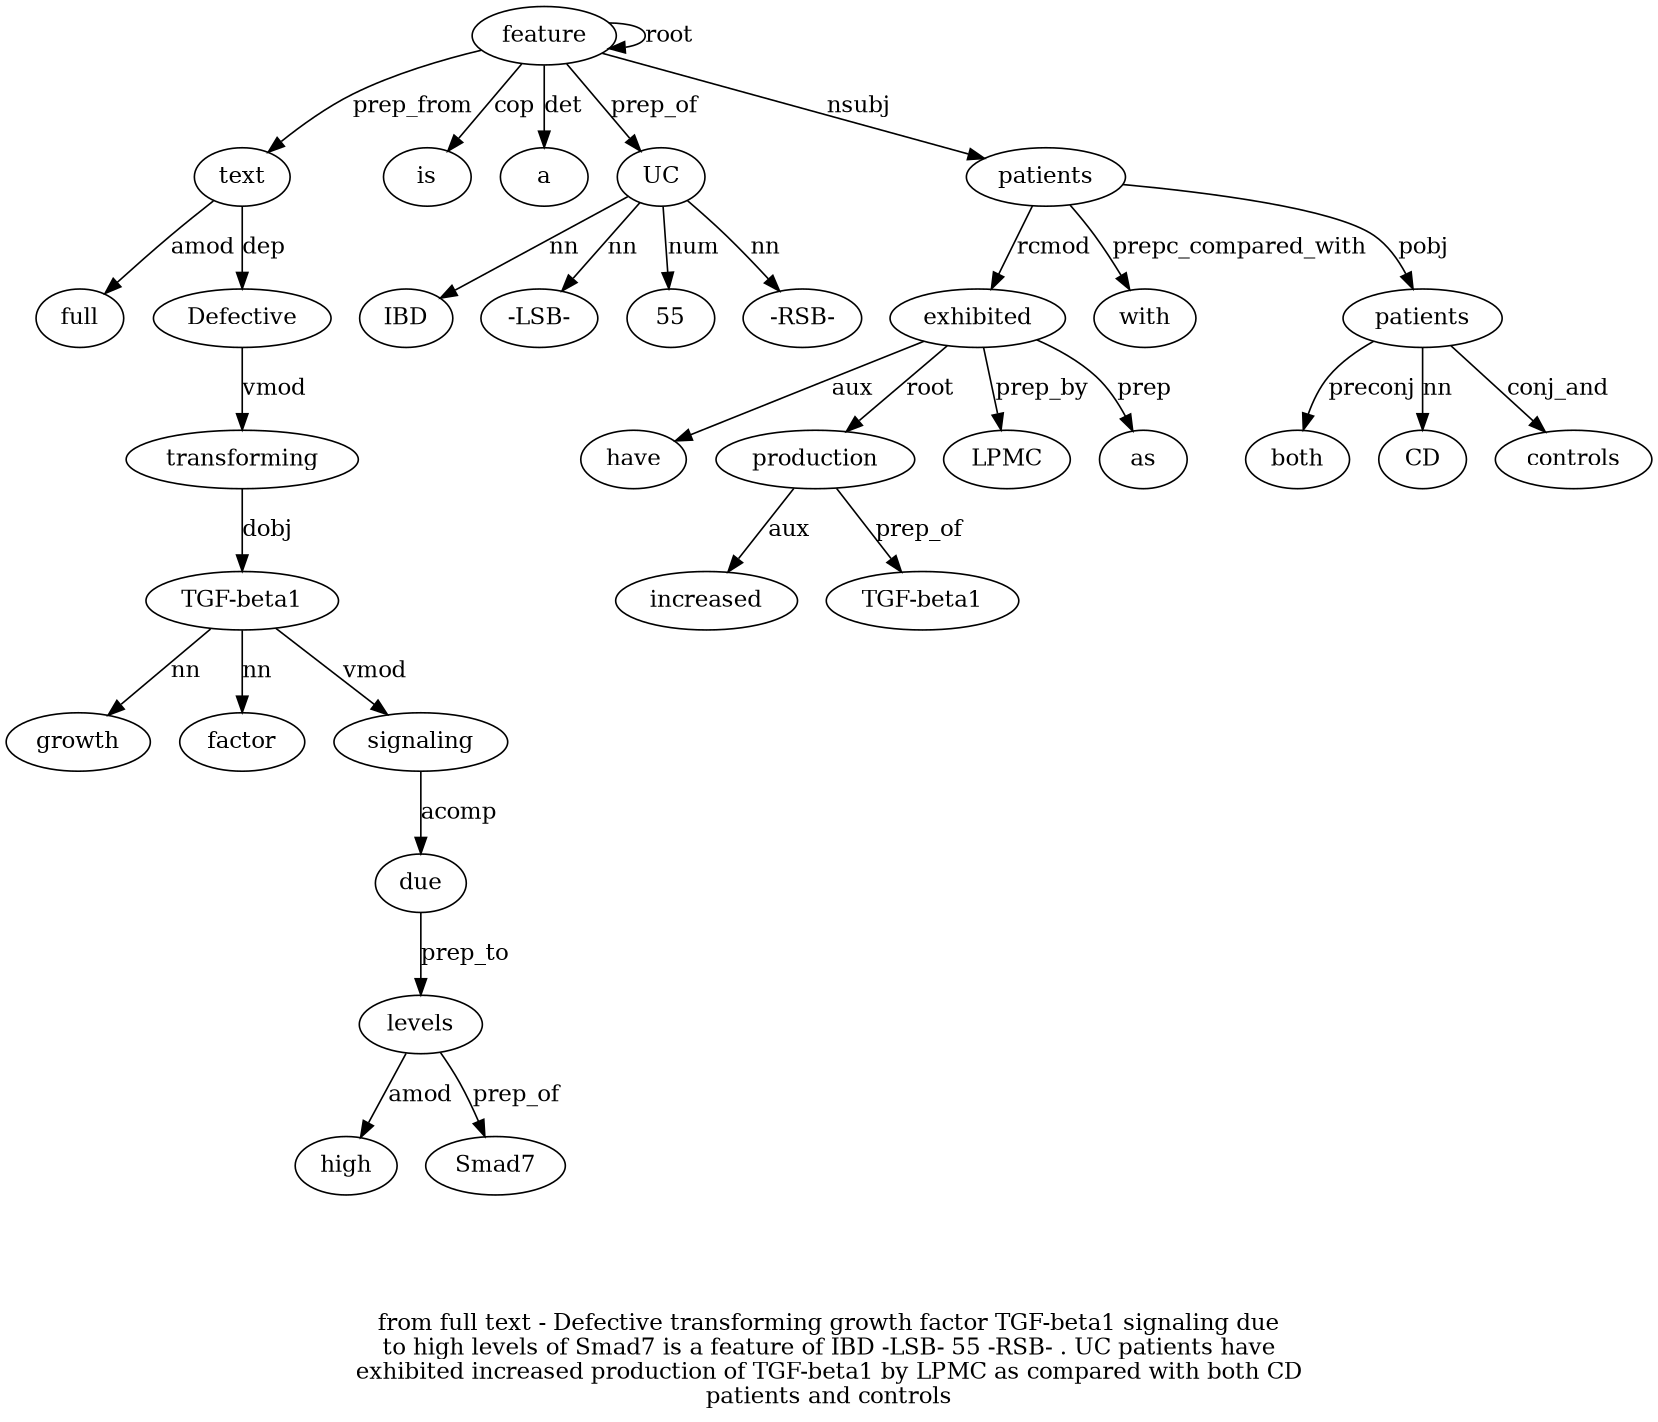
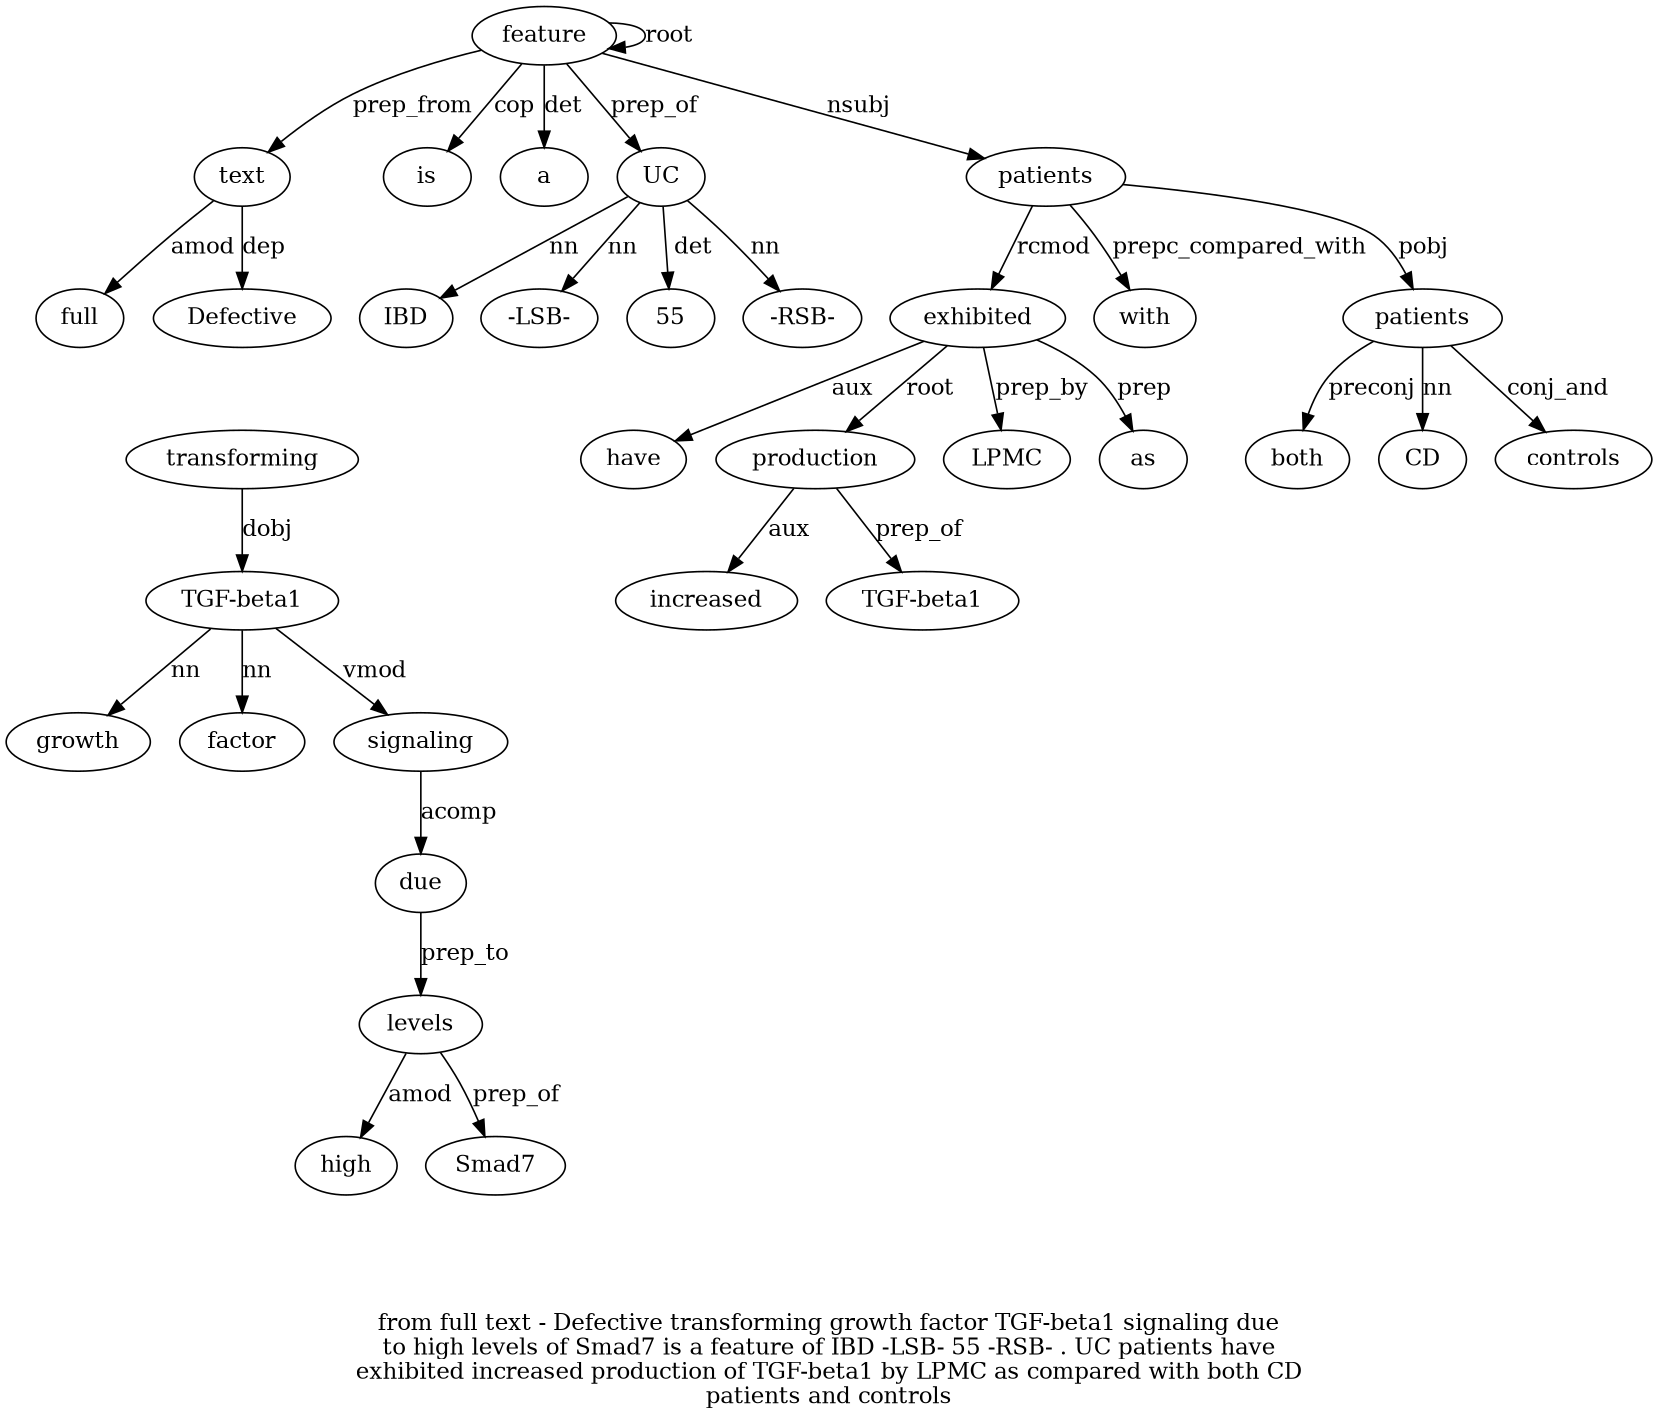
  digraph {
    label="from full text - Defective transforming growth factor TGF-beta1 signaling due\nto high levels of Smad7 is a feature of IBD -LSB- 55 -RSB- . UC patients have\nexhibited increased production of TGF-beta1 by LPMC as compared with both CD\npatients and controls"
    node [fillcolor=white style=filled]
    n1 [label=text]
    n2 [label=full]
    n3 [label=Defective]
    n4 [label=transforming]
    n5 [label=feature]
    n6 [label=is]
    n7 [label=a]
    n8 [label=UC]
    n9 [label=patients]
    n10 [label=IBD]
    n11 [label="-LSB-"]
    n12 [label=55]
    n13 [label="-RSB-"]
    n14 [label=exhibited]
    n15 [label=with]
    n16 [label=patients]
    n17 [label="TGF-beta1"]
    n18 [label=growth]
    n19 [label=factor]
    n20 [label=signaling]
    n21 [label=due]
    n22 [label=levels]
    n23 [label=high]
    n24 [label=Smad7]
    n25 [label=have]
    n26 [label=production]
    n27 [label=LPMC]
    n28 [label=as]
    n29 [label=both]
    n30 [label=CD]
    n31 [label=controls]
    n32 [label=increased]
    n33 [label="TGF-beta1"]
    n1 -> n2 [label=amod]
    n1 -> n3 [label=dep]
-   n3 -> n4 [label=vmod]
    n4 -> n17 [label=dobj]
    n5 -> n1 [label=prep_from]
    n5 -> n5 [label=root]
    n5 -> n6 [label=cop]
    n5 -> n7 [label=det]
    n5 -> n8 [label=prep_of]
    n5 -> n9 [label=nsubj]
    n8 -> n10 [label=nn]
    n8 -> n11 [label=nn]
-   n8 -> n12 [label=num]
+   n8 -> n12 [label=det]
    n8 -> n13 [label=nn]
    n9 -> n14 [label=rcmod]
    n9 -> n15 [label=prepc_compared_with]
    n9 -> n16 [label=pobj]
    n14 -> n25 [label=aux]
    n14 -> n26 [label=root]
    n14 -> n27 [label=prep_by]
    n14 -> n28 [label=prep]
    n16 -> n29 [label=preconj]
    n16 -> n30 [label=nn]
    n16 -> n31 [label=conj_and]
    n17 -> n18 [label=nn]
    n17 -> n19 [label=nn]
    n17 -> n20 [label=vmod]
    n20 -> n21 [label=acomp]
    n21 -> n22 [label=prep_to]
    n22 -> n23 [label=amod]
    n22 -> n24 [label=prep_of]
    n26 -> n32 [label=aux]
    n26 -> n33 [label=prep_of]
  }
